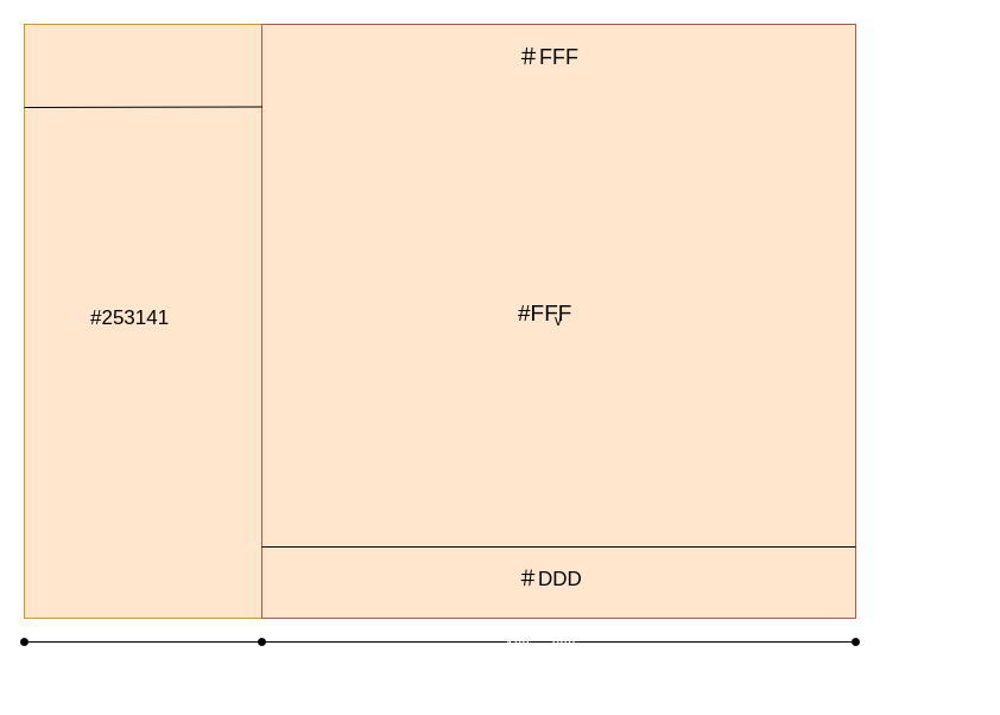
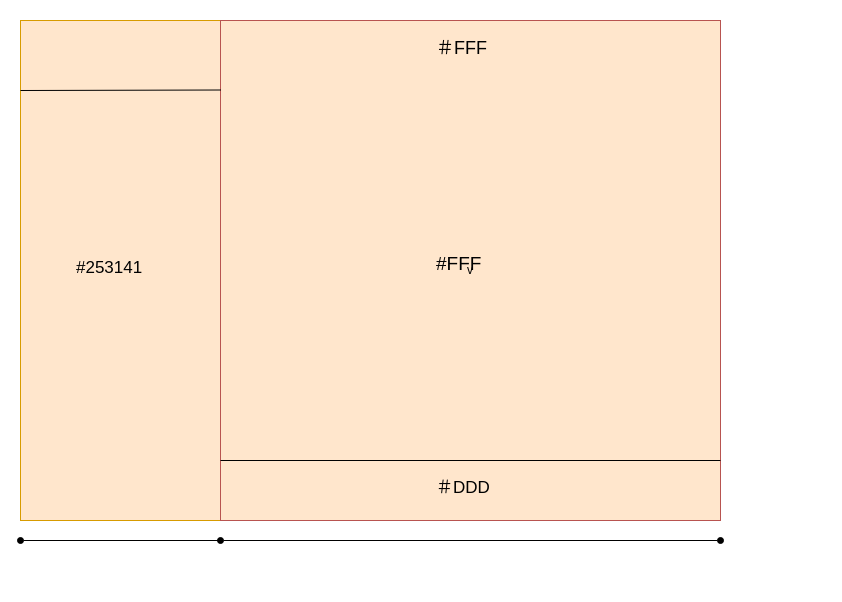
  <mxCell id="0" />
  <mxCell id="1" parent="0" />
  <mxCell id="2" value="" style="rounded=0;whiteSpace=wrap;html=1;fillColor=#ffe6cc;strokeColor=#d79b00;" vertex="1" parent="1"><mxGeometry x="20" y="20" width="200" height="500" as="geometry" /></mxCell>
  <mxCell id="3" value="v" style="whiteSpace=wrap;html=1;aspect=fixed;fillColor=#ffe6cc;strokeColor=#b85450;" vertex="1" parent="1"><mxGeometry x="220" y="20" width="500" height="500" as="geometry" /></mxCell>
  <mxCell id="4" value="#253141" style="text;strokeColor=none;fillColor=none;spacingLeft=4;spacingRight=4;overflow=hidden;rotatable=0;points=[[0,0.5],[1,0.5]];portConstraint=eastwest;fontSize=17;fontStyle=0;fontColor=#000000;" vertex="1" parent="1"><mxGeometry x="70" y="250" width="100" height="40" as="geometry" /></mxCell>
  <mxCell id="5" value="#FFF&#10;" style="text;strokeColor=none;fillColor=none;spacingLeft=4;spacingRight=4;overflow=hidden;rotatable=0;points=[[0,0.5],[1,0.5]];portConstraint=eastwest;fontSize=19;fontColor=#000000;" vertex="1" parent="1"><mxGeometry x="430" y="245" width="70" height="50" as="geometry" /></mxCell>
  <mxCell id="6" value="" style="endArrow=none;html=1;rounded=0;fontSize=30;fontColor=#000000;fontStyle=1;startArrow=oval;startFill=1;" edge="1" parent="1"><mxGeometry relative="1" as="geometry"><mxPoint x="20" y="540" as="sourcePoint" /><mxPoint x="220" y="540" as="targetPoint" /><Array as="points" /></mxGeometry></mxCell>
  <mxCell id="7" value="" style="endArrow=oval;html=1;rounded=0;fontSize=30;fontColor=#000000;endFill=1;startArrow=oval;startFill=1;" edge="1" parent="1"><mxGeometry relative="1" as="geometry"><mxPoint x="220" y="540" as="sourcePoint" /><mxPoint x="720" y="540" as="targetPoint" /></mxGeometry></mxCell>
- <mxCell id="8" value="100vw-300px" style="text;strokeColor=none;fillColor=none;spacingLeft=4;spacingRight=4;overflow=hidden;rotatable=0;points=[[0,0.5],[1,0.5]];portConstraint=eastwest;fontSize=12;fontColor=#FFFFFF;" vertex="1" parent="1"><mxGeometry x="420" y="530" width="130" height="30" as="geometry" /></mxCell>
+ <mxCell id="8" value="100vw-300px" style="text;strokeColor=none;fillColor=none;spacingLeft=4;spacingRight=4;overflow=hidden;rotatable=0;points=[[0,0.5],[1,0.5]];portConstraint=eastwest;fontSize=12;fontColor=#FFFFFF;" vertex="1" parent="1"><mxGeometry x="420" y="550" width="130" height="30" as="geometry" /></mxCell>
  <mxCell id="9" value="300px" style="text;strokeColor=none;fillColor=none;spacingLeft=4;spacingRight=4;overflow=hidden;rotatable=0;points=[[0,0.5],[1,0.5]];portConstraint=eastwest;fontSize=12;fontColor=#FFFFFF;" vertex="1" parent="1"><mxGeometry x="100" y="550" width="110" height="30" as="geometry" /></mxCell>
  <mxCell id="10" value="" style="endArrow=none;html=1;rounded=0;fontSize=30;fontColor=#000000;entryX=0.001;entryY=0.139;entryDx=0;entryDy=0;entryPerimeter=0;fontStyle=1;labelBackgroundColor=#000000;labelBorderColor=#000000;strokeColor=#000000;" edge="1" parent="1" target="3"><mxGeometry relative="1" as="geometry"><mxPoint x="20" y="90" as="sourcePoint" /><mxPoint x="180" y="90" as="targetPoint" /></mxGeometry></mxCell>
  <mxCell id="11" value="" style="endArrow=none;html=1;rounded=0;labelBackgroundColor=#000000;labelBorderColor=#000000;strokeColor=#000000;fontSize=30;fontColor=#000000;entryX=1;entryY=0.88;entryDx=0;entryDy=0;entryPerimeter=0;" edge="1" parent="1" target="3"><mxGeometry relative="1" as="geometry"><mxPoint x="220" y="460" as="sourcePoint" /><mxPoint x="380" y="460" as="targetPoint" /></mxGeometry></mxCell>
  <mxCell id="12" value="" style="endArrow=none;html=1;rounded=0;labelBackgroundColor=#000000;labelBorderColor=#000000;strokeColor=#FFFFFF;fontSize=30;fontColor=#000000;" edge="1" parent="1"><mxGeometry relative="1" as="geometry"><mxPoint x="740" y="90" as="sourcePoint" /><mxPoint x="740" y="460" as="targetPoint" /></mxGeometry></mxCell>
  <mxCell id="13" value="" style="endArrow=oval;html=1;rounded=0;labelBackgroundColor=#000000;labelBorderColor=#000000;strokeColor=#FFFFFF;fontSize=30;fontColor=#000000;startArrow=oval;startFill=1;endFill=1;" edge="1" parent="1"><mxGeometry relative="1" as="geometry"><mxPoint x="740" y="20" as="sourcePoint" /><mxPoint x="740" y="90" as="targetPoint" /></mxGeometry></mxCell>
  <mxCell id="14" value="" style="endArrow=oval;html=1;rounded=0;labelBackgroundColor=#000000;labelBorderColor=#000000;strokeColor=#FFFFFF;fontSize=30;fontColor=#000000;startArrow=oval;startFill=1;endFill=1;" edge="1" parent="1"><mxGeometry relative="1" as="geometry"><mxPoint x="740" y="460" as="sourcePoint" /><mxPoint x="740" y="520" as="targetPoint" /></mxGeometry></mxCell>
  <mxCell id="15" value="100px" style="text;strokeColor=none;fillColor=none;spacingLeft=4;spacingRight=4;overflow=hidden;rotatable=0;points=[[0,0.5],[1,0.5]];portConstraint=eastwest;fontSize=12;fontColor=#FFFFFF;" vertex="1" parent="1"><mxGeometry x="735" y="40" width="70" height="30" as="geometry" /></mxCell>
  <mxCell id="16" value="上下の高さ&#10;の残り" style="text;strokeColor=none;fillColor=none;spacingLeft=4;spacingRight=4;overflow=hidden;rotatable=0;points=[[0,0.5],[1,0.5]];portConstraint=eastwest;fontSize=12;fontColor=#FFFFFF;" vertex="1" parent="1"><mxGeometry x="750" y="230" width="70" height="30" as="geometry" /></mxCell>
  <mxCell id="17" value="90px" style="text;strokeColor=none;fillColor=none;spacingLeft=4;spacingRight=4;overflow=hidden;rotatable=0;points=[[0,0.5],[1,0.5]];portConstraint=eastwest;fontSize=12;fontColor=#FFFFFF;" vertex="1" parent="1"><mxGeometry x="750" y="480" width="70" height="30" as="geometry" /></mxCell>
  <mxCell id="18" value="＃DDD" style="text;strokeColor=none;fillColor=none;spacingLeft=4;spacingRight=4;overflow=hidden;rotatable=0;points=[[0,0.5],[1,0.5]];portConstraint=eastwest;fontSize=17;fontColor=#000000;" vertex="1" parent="1"><mxGeometry x="430" y="470" width="70" height="30" as="geometry" /></mxCell>
  <mxCell id="19" value="＃FFF" style="text;strokeColor=none;fillColor=none;spacingLeft=4;spacingRight=4;overflow=hidden;rotatable=0;points=[[0,0.5],[1,0.5]];portConstraint=eastwest;fontSize=18;fontColor=#000000;" vertex="1" parent="1"><mxGeometry x="430" y="30" width="70" height="40" as="geometry" /></mxCell>
